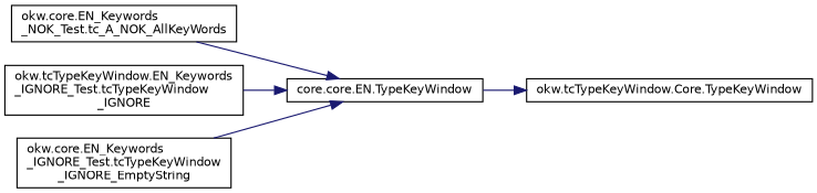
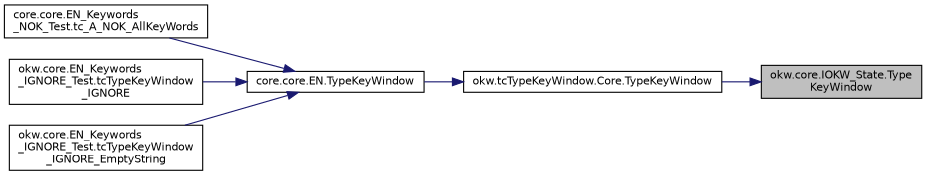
  digraph {
    rankdir=RL
    node [color=black fillcolor=white fontname=Helvetica fontsize=10 shape=record style=filled]
    edge [color=midnightblue dir=back fontname=Helvetica fontsize=10 labelfontname=Helvetica labelfontsize=10 style=solid]
+   n1 [fillcolor=grey75 fontcolor=black height=0.2 label="okw.core.IOKW_State.Type\lKeyWindow" width=0.4]
    n2 [height=0.2 label="okw.tcTypeKeyWindow.Core.TypeKeyWindow" width=0.4]
    n3 [height=0.2 label="core.core.EN.TypeKeyWindow" width=0.4]
-   n4 [height=0.2 label="okw.core.EN_Keywords\l_NOK_Test.tc_A_NOK_AllKeyWords" width=0.4]
-   n5 [height=0.2 label="okw.tcTypeKeyWindow.EN_Keywords\l_IGNORE_Test.tcTypeKeyWindow\l_IGNORE" width=0.4]
+   n4 [height=0.2 label="core.core.EN_Keywords\l_NOK_Test.tc_A_NOK_AllKeyWords" width=0.4]
+   n5 [height=0.2 label="okw.core.EN_Keywords\l_IGNORE_Test.tcTypeKeyWindow\l_IGNORE" width=0.4]
    n6 [height=0.2 label="okw.core.EN_Keywords\l_IGNORE_Test.tcTypeKeyWindow\l_IGNORE_EmptyString" width=0.4]
+   n1 -> n2
    n2 -> n3
    n3 -> n4
    n3 -> n5
    n3 -> n6
  }
